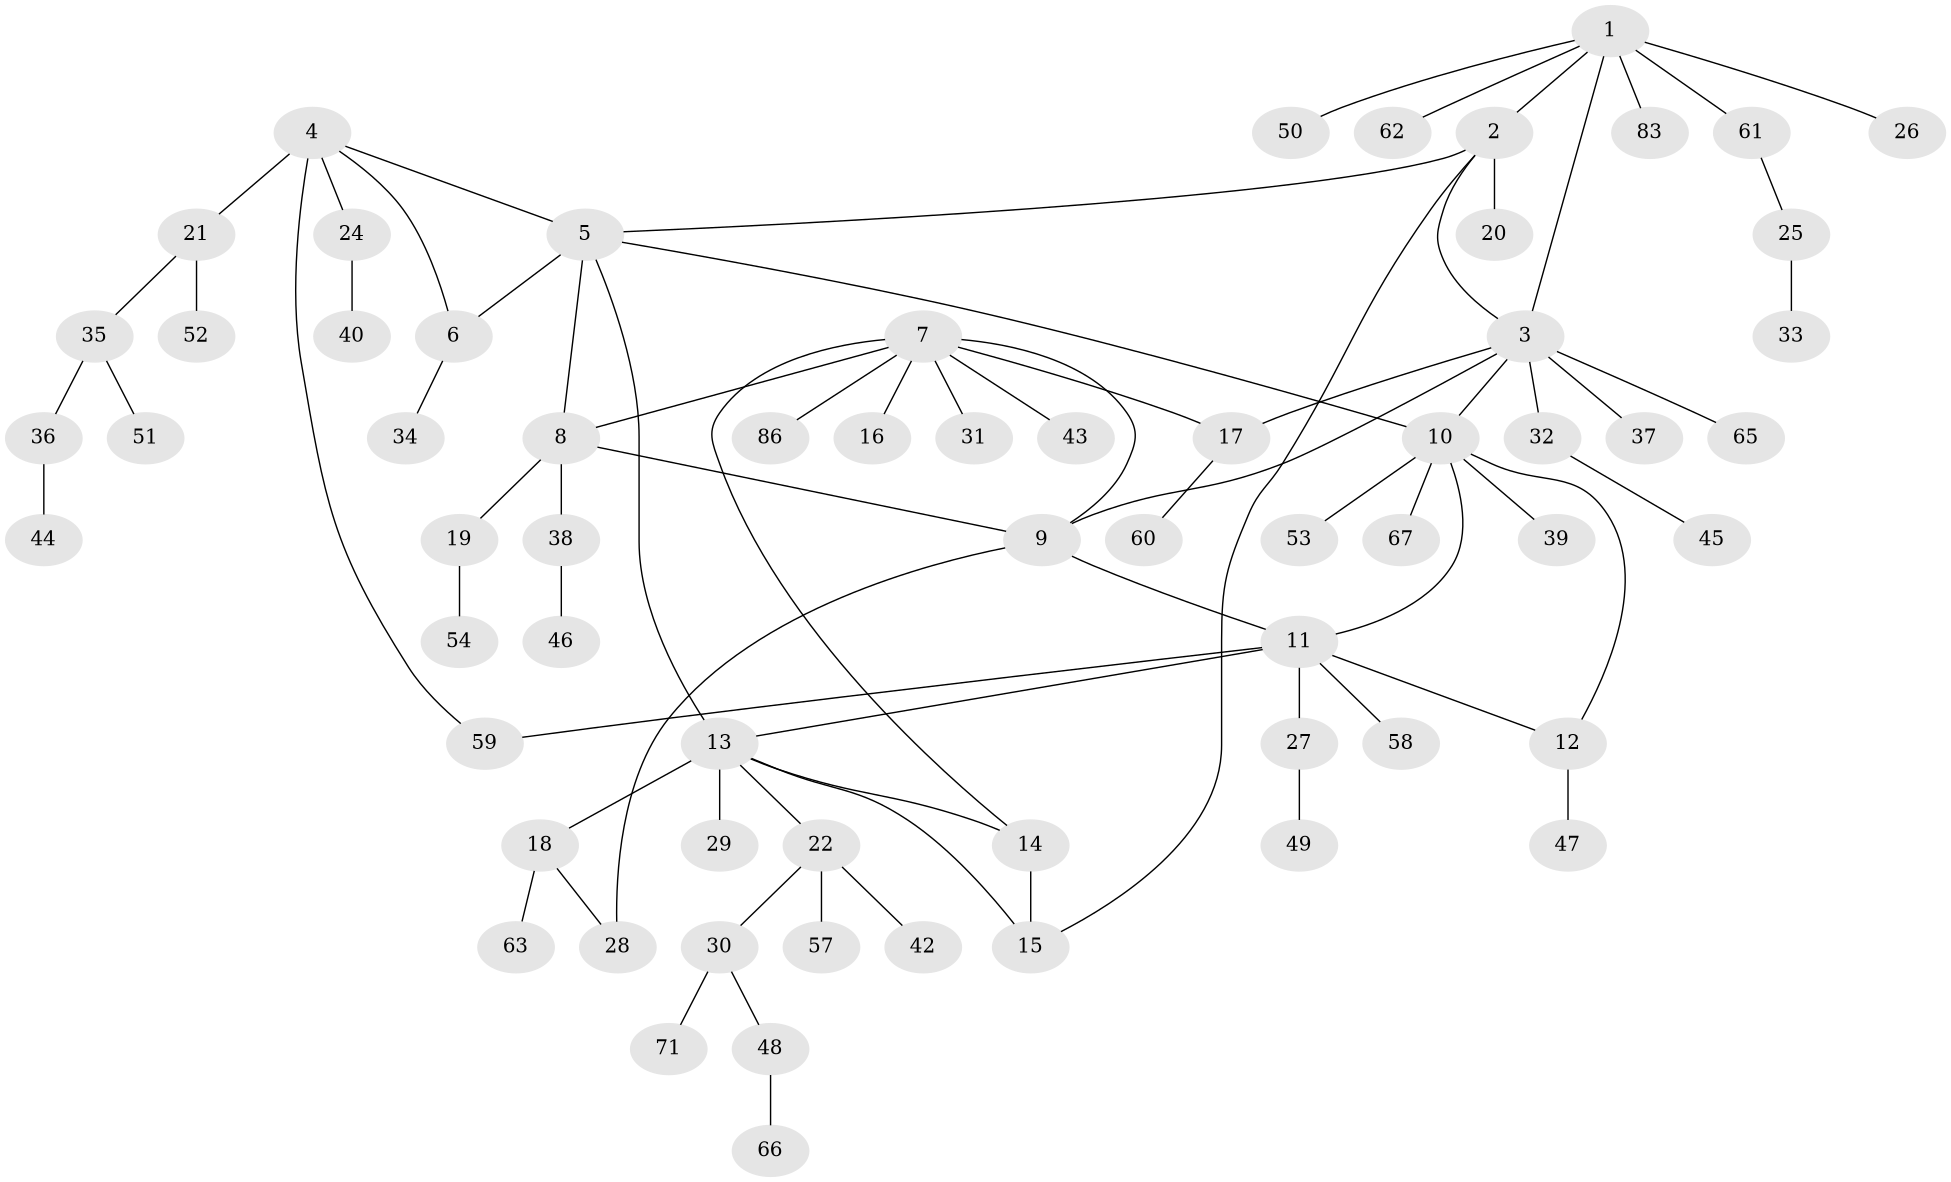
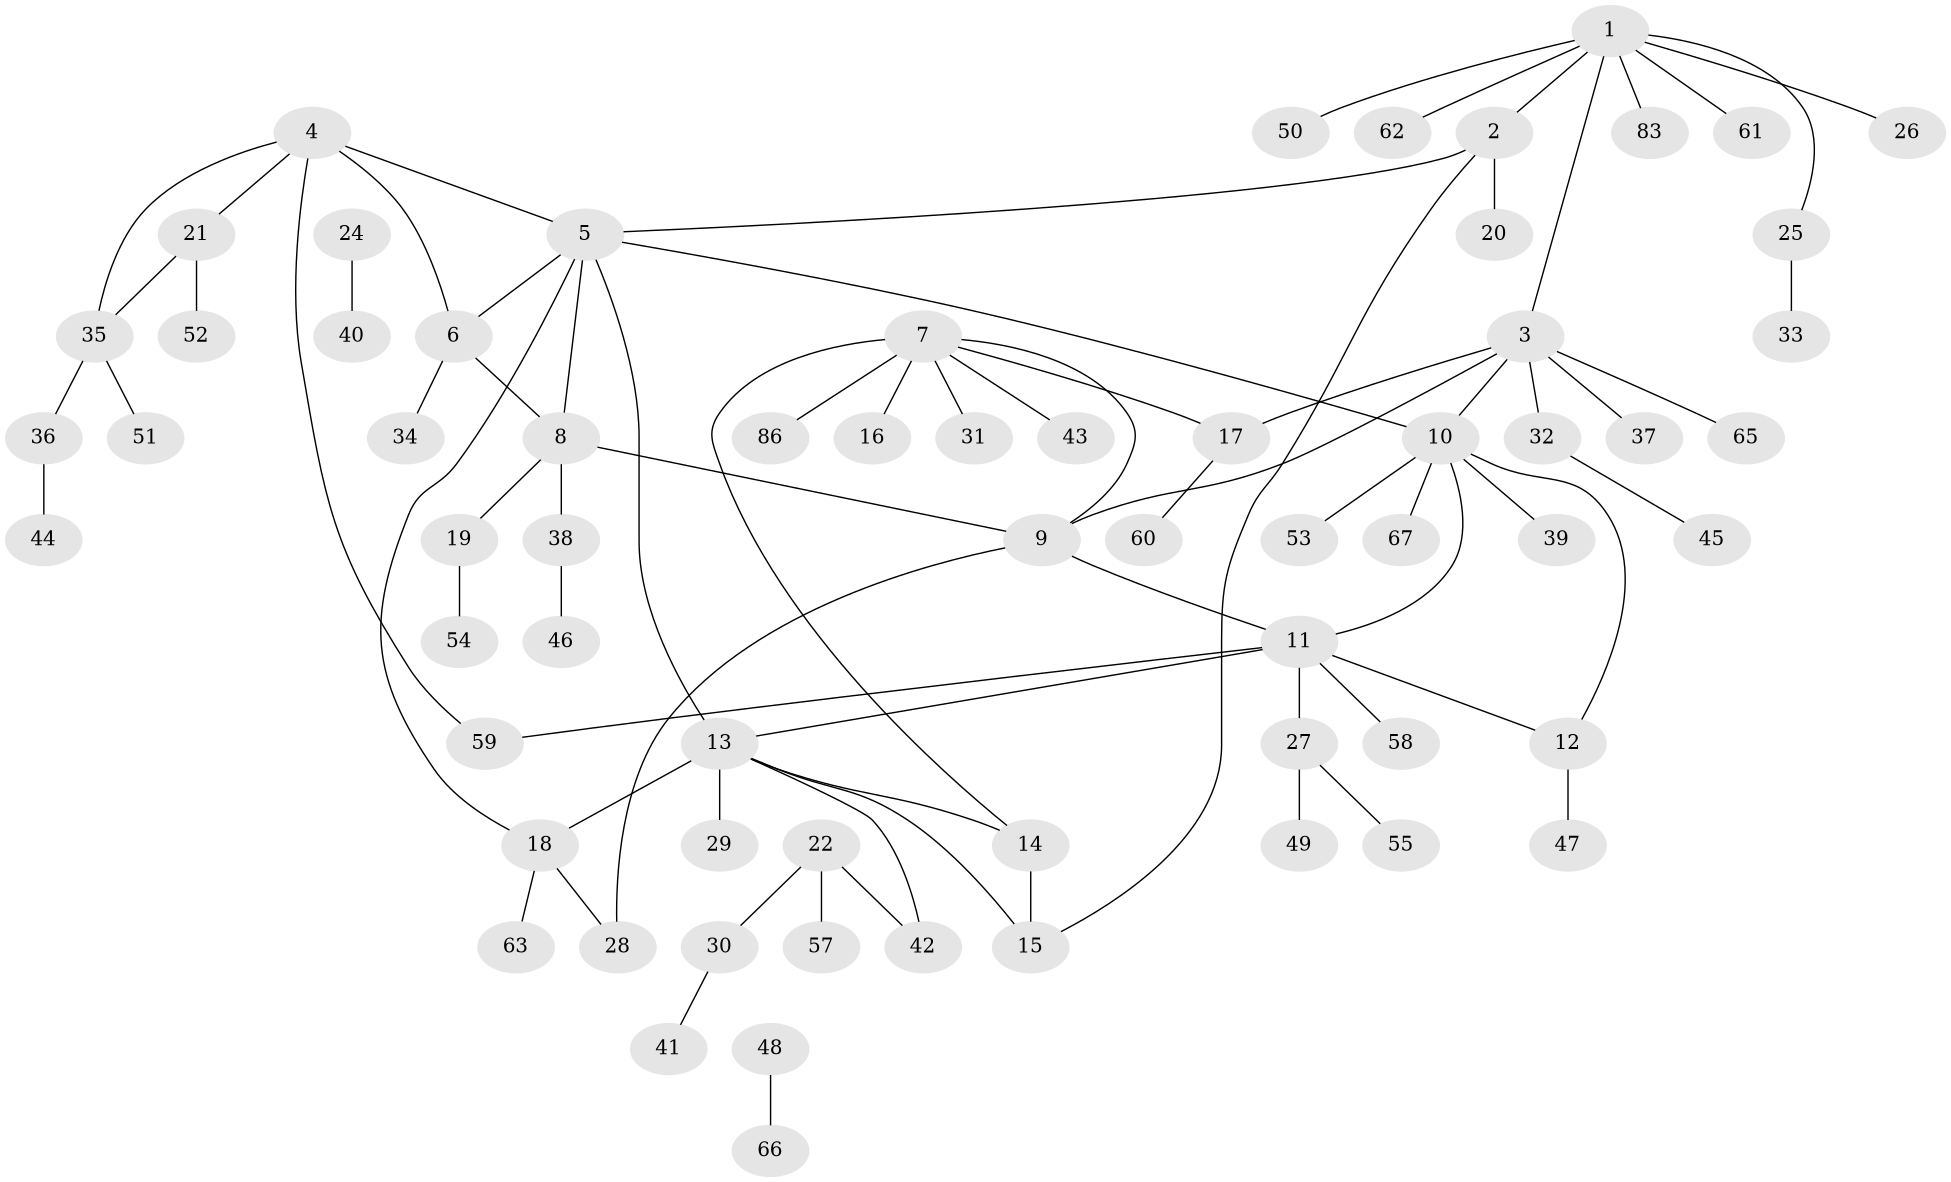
  graph {
    node [color=gray90 style=filled]
    1
    2
    3
    n4 [label=83]
    25
    26
    50
    61
    62
    5
    15
    20
    9
    10
    17
    32
    37
    65
    33
    6
    8
    13
    18
    11
    28
    12
    39
    53
    67
    60
    45
    4
    21
    24
    59
    34
    35
    52
    40
    19
    38
    14
    22
    29
    63
    7
    16
    31
    43
    n50 [label=86]
    54
    46
    27
    58
    47
    49
+   55
    30
    42
    57
    36
    51
-   41 [label=71]
+   41
    48
    66
    44
    1 -- 2
    1 -- 3
    1 -- n4
-   61 -- 25
+   1 -- 25
    1 -- 26
    1 -- 50
    1 -- 61
    1 -- 62
-   2 -- 3
    2 -- 5
    2 -- 15
    2 -- 20
    3 -- 9
    3 -- 10
    3 -- 17
    3 -- 32
    3 -- 37
    3 -- 65
    25 -- 33
    5 -- 10
    5 -- 6
    5 -- 8
    5 -- 13
+   5 -- 18
    9 -- 11
    9 -- 28
    10 -- 11
    10 -- 12
    10 -- 39
    10 -- 53
    10 -- 67
    17 -- 60
    32 -- 45
    6 -- 34
    8 -- 9
    8 -- 19
    8 -- 38
    13 -- 15
    13 -- 18
    13 -- 14
-   13 -- 22
+   13 -- 42
    13 -- 29
    18 -- 28
    18 -- 63
    11 -- 13
    11 -- 12
    11 -- 59
    11 -- 27
    11 -- 58
    12 -- 47
    4 -- 5
    4 -- 6
    4 -- 21
-   4 -- 24
+   4 -- 35
    4 -- 59
    21 -- 35
    21 -- 52
    24 -- 40
    35 -- 36
    35 -- 51
    19 -- 54
    38 -- 46
    14 -- 15
    22 -- 30
    22 -- 42
    22 -- 57
    7 -- 9
    7 -- 17
-   7 -- 8
+   6 -- 8
    7 -- 14
    7 -- 16
    7 -- 31
    7 -- 43
    7 -- n50
    27 -- 49
+   27 -- 55
    30 -- 41
-   30 -- 48
    36 -- 44
    48 -- 66
  }
